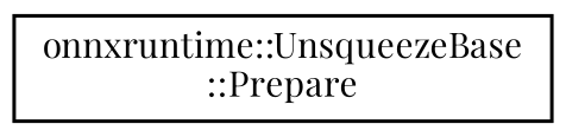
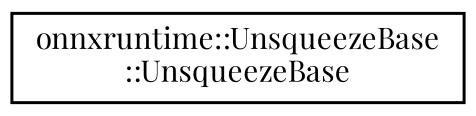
  digraph {
    rankdir=LR
    fontname="Playfair Display"
-   n1 [color=black fillcolor=white fontname="Playfair Display" fontsize=10 height=0.2 label="onnxruntime::UnsqueezeBase\l::Prepare" shape=record style=filled width=0.4]
+   n1 [color=black fillcolor=white fontname="Playfair Display" fontsize=10 height=0.2 label="onnxruntime::UnsqueezeBase\l::UnsqueezeBase" shape=record style=filled width=0.4]
  }
